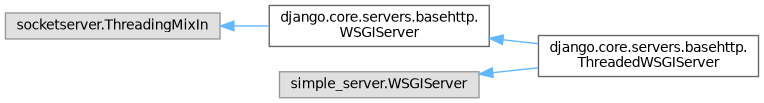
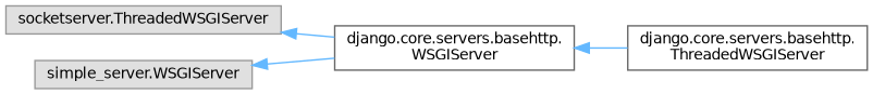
  digraph {
    rankdir=LR
    node [color=grey60 fillcolor="#E0E0E0" fontname=Helvetica fontsize=10 shape=box style=filled]
    edge [color=steelblue1 dir=back fontname=Helvetica fontsize=10 labelfontname=Helvetica labelfontsize=10 style=solid]
-   n1 [height=0.2 label="socketserver.ThreadingMixIn" width=0.4]
+   n1 [height=0.2 label="socketserver.ThreadedWSGIServer" width=0.4]
    n2 [color=grey40 fillcolor=white height=0.2 label="django.core.servers.basehttp.\lWSGIServer" width=0.4]
    n3 [color=grey40 fillcolor=white height=0.2 label="django.core.servers.basehttp.\lThreadedWSGIServer" width=0.4]
    n4 [height=0.2 label="simple_server.WSGIServer" width=0.4]
    n1 -> n2
    n2 -> n3
-   n4 -> n3
+   n4 -> n2
  }
